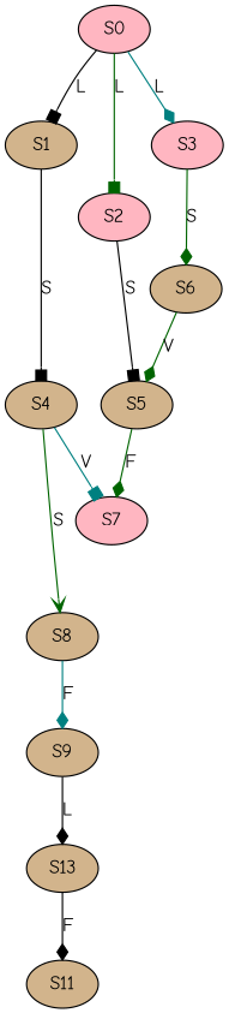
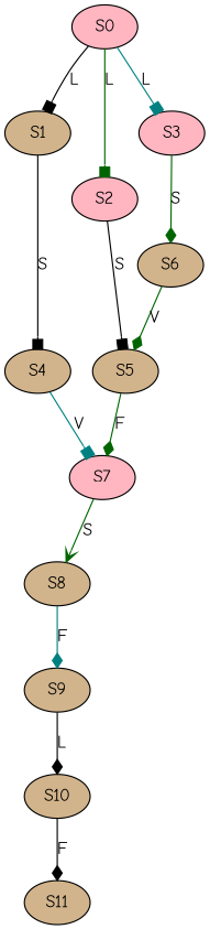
  strict digraph {
    fontname="Comic Neue"
    node [fillcolor=tan fontname="Comic Neue" style=filled]
    edge [arrowhead=box color=black fontname="Comic Neue"]
    S0 [fillcolor=lightpink]
    S1
    S2 [fillcolor=lightpink]
    S3 [fillcolor=lightpink]
    S4
    S5
    S6
    S7 [fillcolor=lightpink]
    S8
    S9
-   S10 [label=S13]
+   S10
    S11
    S0 -> S1 [label=L]
    S0 -> S2 [color=darkgreen label=L]
-   S0 -> S3 [arrowhead=diamond color=teal label=L]
+   S0 -> S3 [color=teal label=L]
    S1 -> S4 [label=S]
    S2 -> S5 [label=S]
    S3 -> S6 [arrowhead=diamond color=darkgreen label=S]
    S4 -> S7 [color=teal label=V]
    S5 -> S7 [arrowhead=diamond color=darkgreen label=F]
    S6 -> S5 [arrowhead=diamond color=darkgreen label=V]
-   S4 -> S8 [arrowhead=vee color=darkgreen label=S]
+   S7 -> S8 [arrowhead=vee color=darkgreen label=S]
    S8 -> S9 [arrowhead=diamond color=teal label=F]
    S9 -> S10 [arrowhead=diamond label=L]
    S10 -> S11 [arrowhead=diamond label=F]
  }
